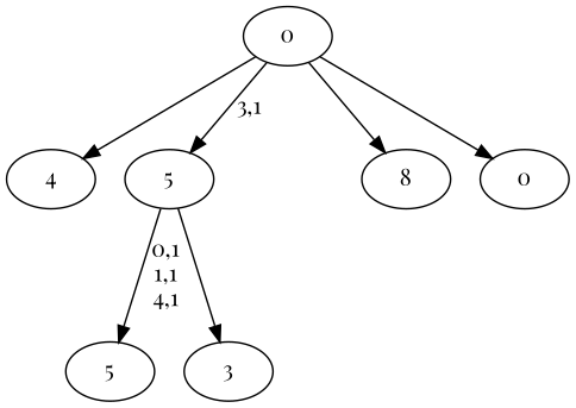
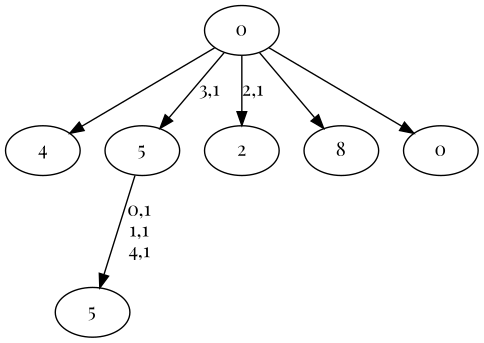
  digraph {
    fontname="Playfair Display"
    node [fontname="Playfair Display"]
    edge [fontname="Playfair Display"]
    n1 [label=5]
    n2 [label=4]
-   n3 [label=3]
    5
+   n5 [label=2]
    n6 [label=8]
    n7 [label=0]
    0
    5 -> n1 [label="0,1\n1,1\n4,1"]
-   5 -> n3
    0 -> n2
    0 -> 5 [label="3,1"]
+   0 -> n5 [label="2,1"]
    0 -> n6
    0 -> n7
  }
